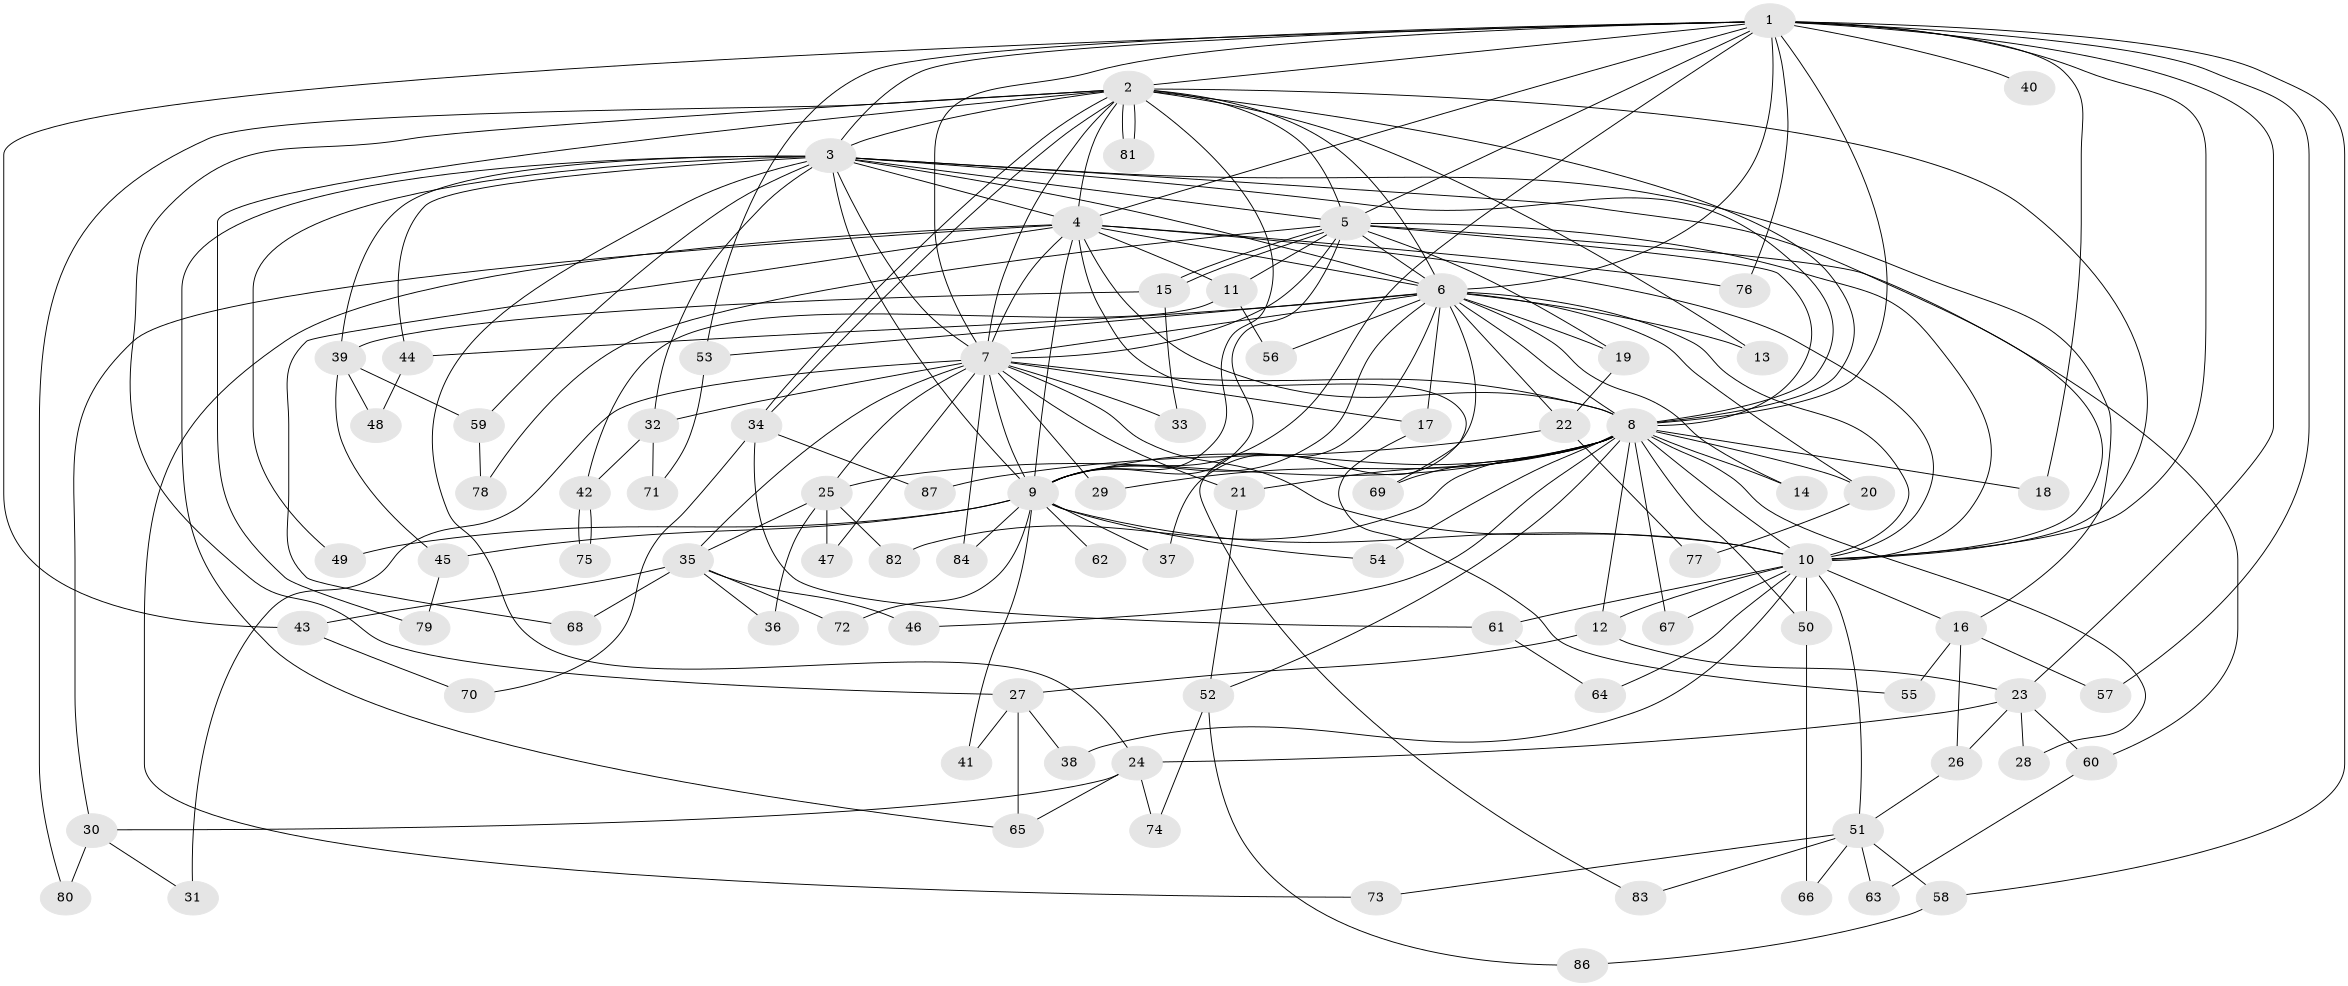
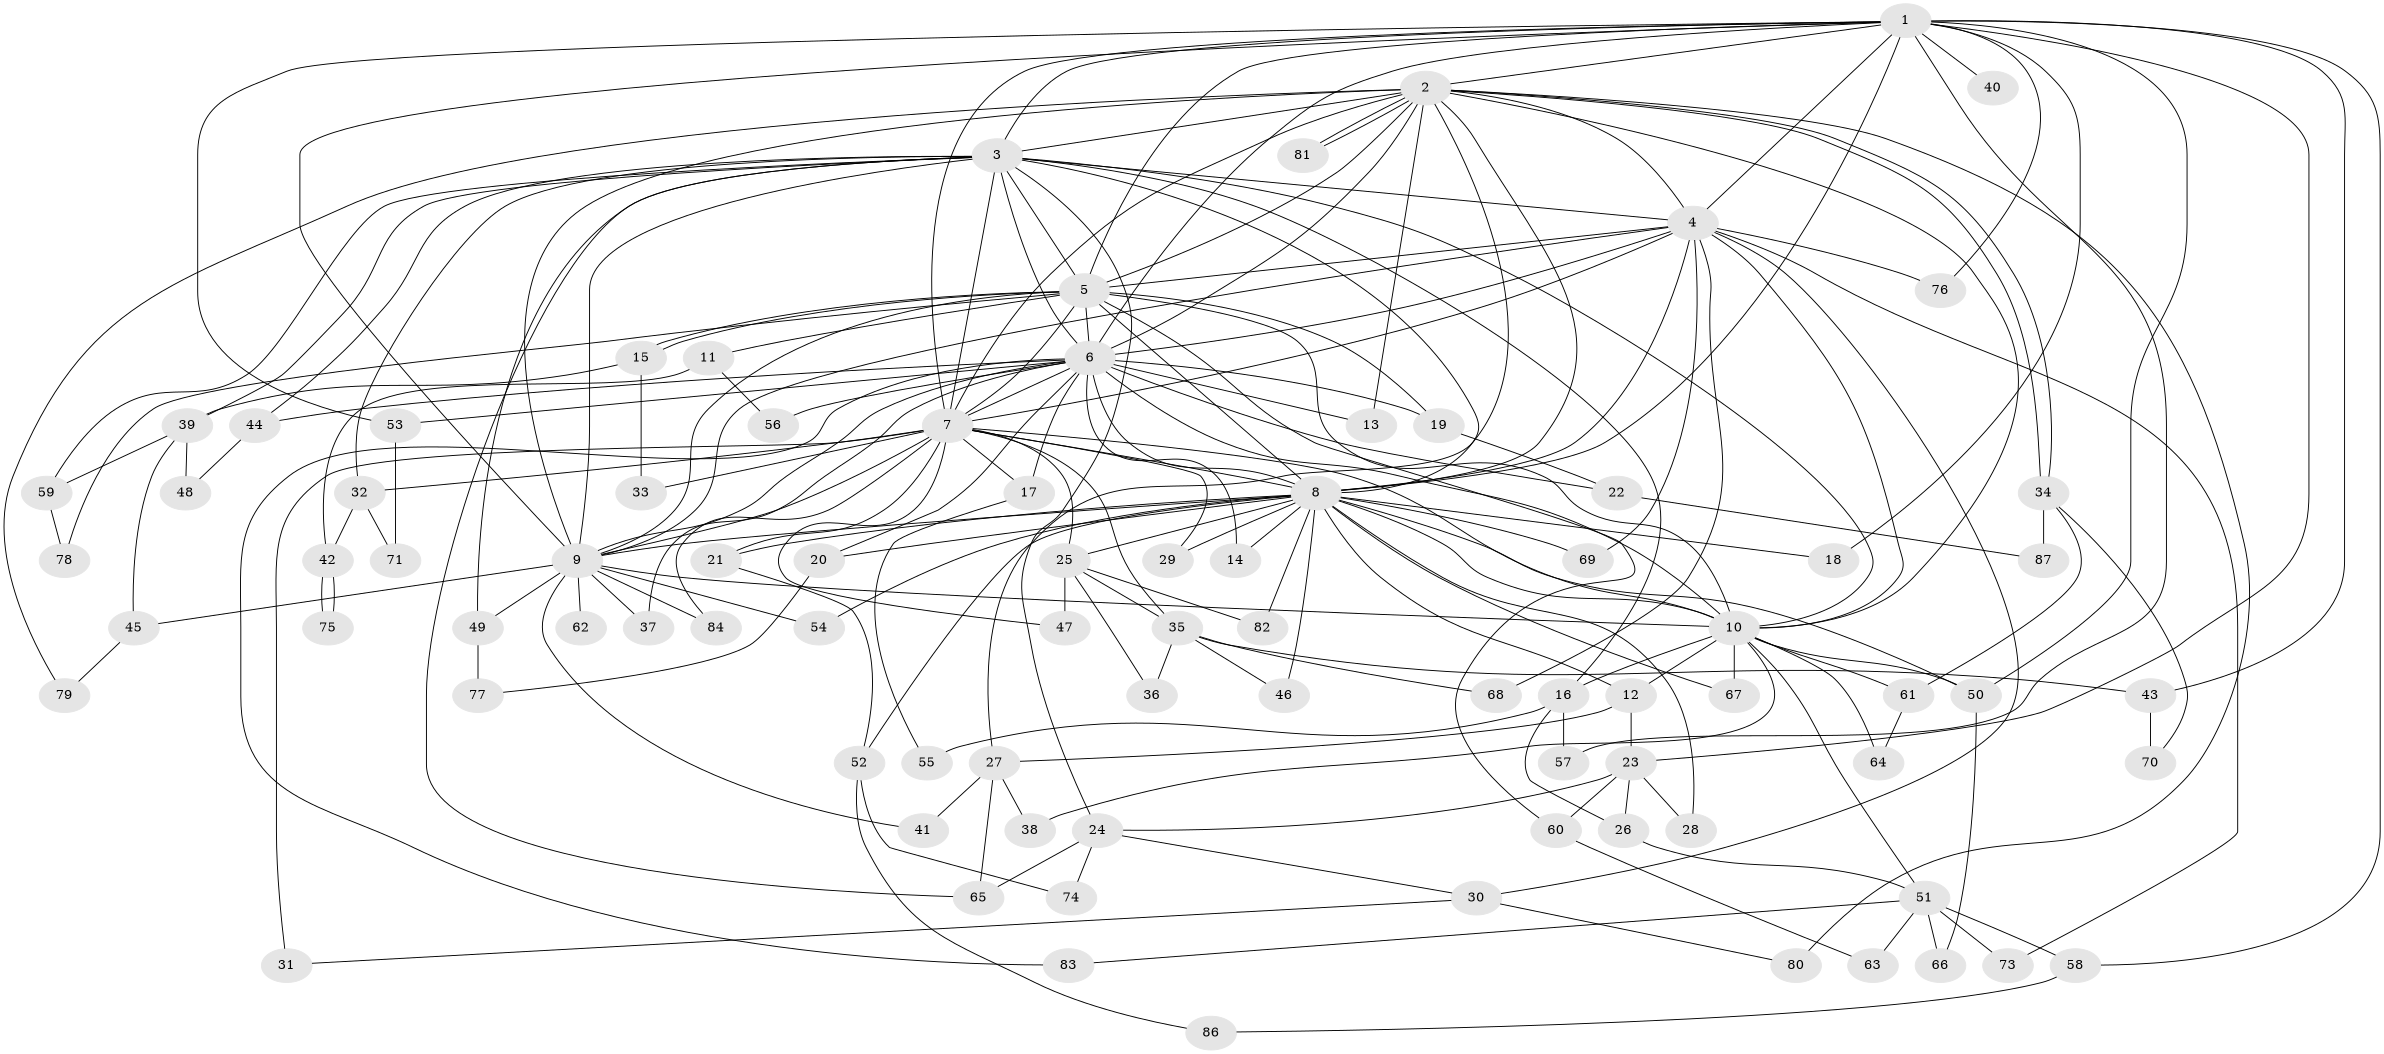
  graph {
    fontname="DejaVu Serif"
    node [color=gray90 fontname="DejaVu Serif" style=filled]
    edge [fontname="DejaVu Serif"]
    1
    2
    3
    4
    5
    6
    7
    8
    9
    10
    18
    23
    40
    43
    53
    57
    58
    76
    13
    27
    34
    79
    80
    81
    16
    24
    32
    39
    44
    49
    59
    65
    30
    68
    69
    73
    11
    15
    19
    60
    78
    14
    17
    20
    22
    37
    56
    83
    21
    25
    29
    31
    33
    35
    47
    84
    12
    28
    46
    50
    52
    54
    67
    82
    41
    45
    62
-   72
    38
    51
    61
    64
    42
    26
    70
    71
    86
    87
    55
    74
    48
    77
    63
    36
    66
    75
    1 -- 2
    1 -- 3
    1 -- 4
    1 -- 5
    1 -- 6
    1 -- 7
    1 -- 8
    1 -- 9
-   1 -- 10
+   1 -- 50
    1 -- 18
    1 -- 23
    1 -- 40
    1 -- 43
    1 -- 53
    1 -- 57
    1 -- 58
    1 -- 76
    2 -- 3
    2 -- 4
    2 -- 5
    2 -- 6
    2 -- 7
    2 -- 8
    2 -- 9
    2 -- 10
    2 -- 13
    2 -- 27
    2 -- 34
    2 -- 34
    2 -- 79
    2 -- 80
    2 -- 81
    2 -- 81
    3 -- 4
    3 -- 5
    3 -- 6
    3 -- 7
    3 -- 8
    3 -- 9
    3 -- 10
    3 -- 16
    3 -- 24
    3 -- 32
    3 -- 39
    3 -- 44
    3 -- 49
    3 -- 59
    3 -- 65
-   4 -- 11
+   4 -- 5
    4 -- 6
    4 -- 7
    4 -- 8
    4 -- 9
    4 -- 10
    4 -- 76
    4 -- 30
    4 -- 68
    4 -- 69
    4 -- 73
    5 -- 6
    5 -- 7
    5 -- 8
    5 -- 9
    5 -- 10
    5 -- 11
    5 -- 15
    5 -- 15
    5 -- 19
    5 -- 60
    5 -- 78
    6 -- 7
    6 -- 8
    6 -- 9
    6 -- 10
    6 -- 53
    6 -- 13
    6 -- 44
    6 -- 19
    6 -- 14
    6 -- 17
    6 -- 20
    6 -- 22
    6 -- 37
    6 -- 56
    6 -- 83
    7 -- 8
    7 -- 9
    7 -- 10
    7 -- 32
    7 -- 17
    7 -- 21
    7 -- 25
    7 -- 29
    7 -- 31
    7 -- 33
    7 -- 35
    7 -- 47
    7 -- 84
    8 -- 9
    8 -- 10
    8 -- 18
    8 -- 69
    8 -- 14
    8 -- 20
    8 -- 21
    8 -- 25
    8 -- 29
    8 -- 12
    8 -- 28
    8 -- 46
    8 -- 50
    8 -- 52
    8 -- 54
    8 -- 67
    8 -- 82
    9 -- 10
    9 -- 49
    9 -- 37
    9 -- 84
    9 -- 54
    9 -- 41
    9 -- 45
    9 -- 62
-   9 -- 72
    10 -- 16
    10 -- 12
    10 -- 50
    10 -- 67
    10 -- 38
    10 -- 51
    10 -- 61
    10 -- 64
    23 -- 24
    23 -- 60
    23 -- 28
    23 -- 26
    43 -- 70
    53 -- 71
    58 -- 86
    27 -- 65
    27 -- 41
    27 -- 38
    34 -- 61
    34 -- 70
    34 -- 87
    16 -- 57
    16 -- 26
    16 -- 55
    24 -- 65
    24 -- 30
    24 -- 74
    32 -- 42
    32 -- 71
    39 -- 59
    39 -- 45
    39 -- 48
    44 -- 48
-   22 -- 77
+   49 -- 77
    59 -- 78
    30 -- 80
    30 -- 31
    11 -- 56
    11 -- 42
    15 -- 39
    15 -- 33
    19 -- 22
    60 -- 63
    17 -- 55
    20 -- 77
    22 -- 87
    21 -- 52
    25 -- 35
    25 -- 47
    25 -- 82
    25 -- 36
    35 -- 43
    35 -- 68
    35 -- 46
-   35 -- 72
    35 -- 36
    12 -- 23
    12 -- 27
    50 -- 66
    52 -- 86
    52 -- 74
    45 -- 79
    51 -- 58
    51 -- 73
    51 -- 83
    51 -- 63
    51 -- 66
    61 -- 64
    42 -- 75
    42 -- 75
    26 -- 51
  }
